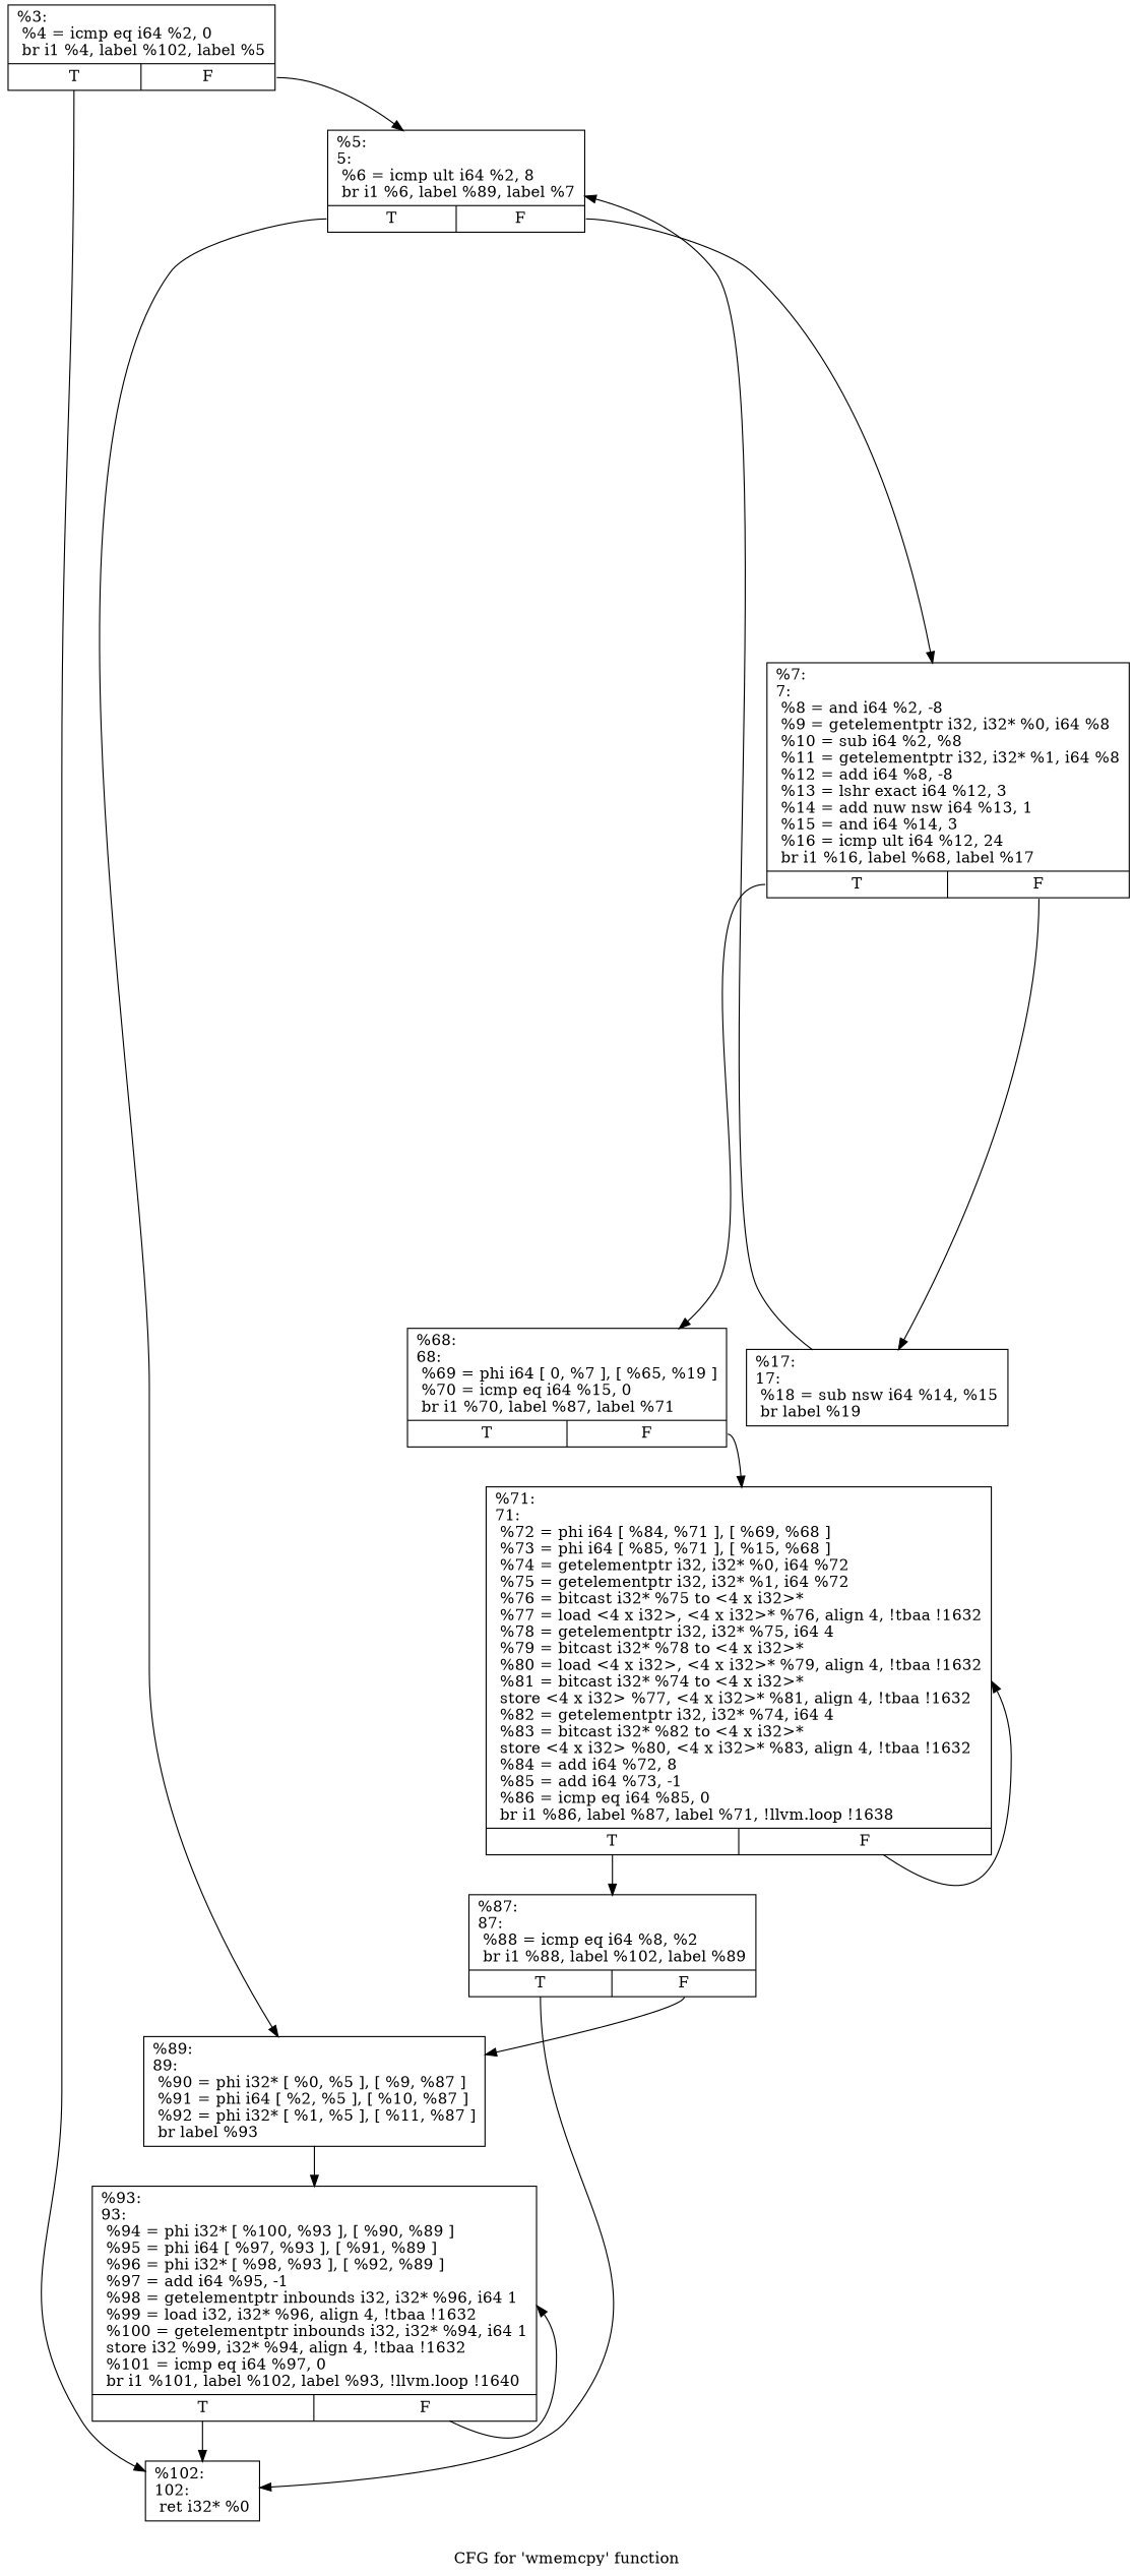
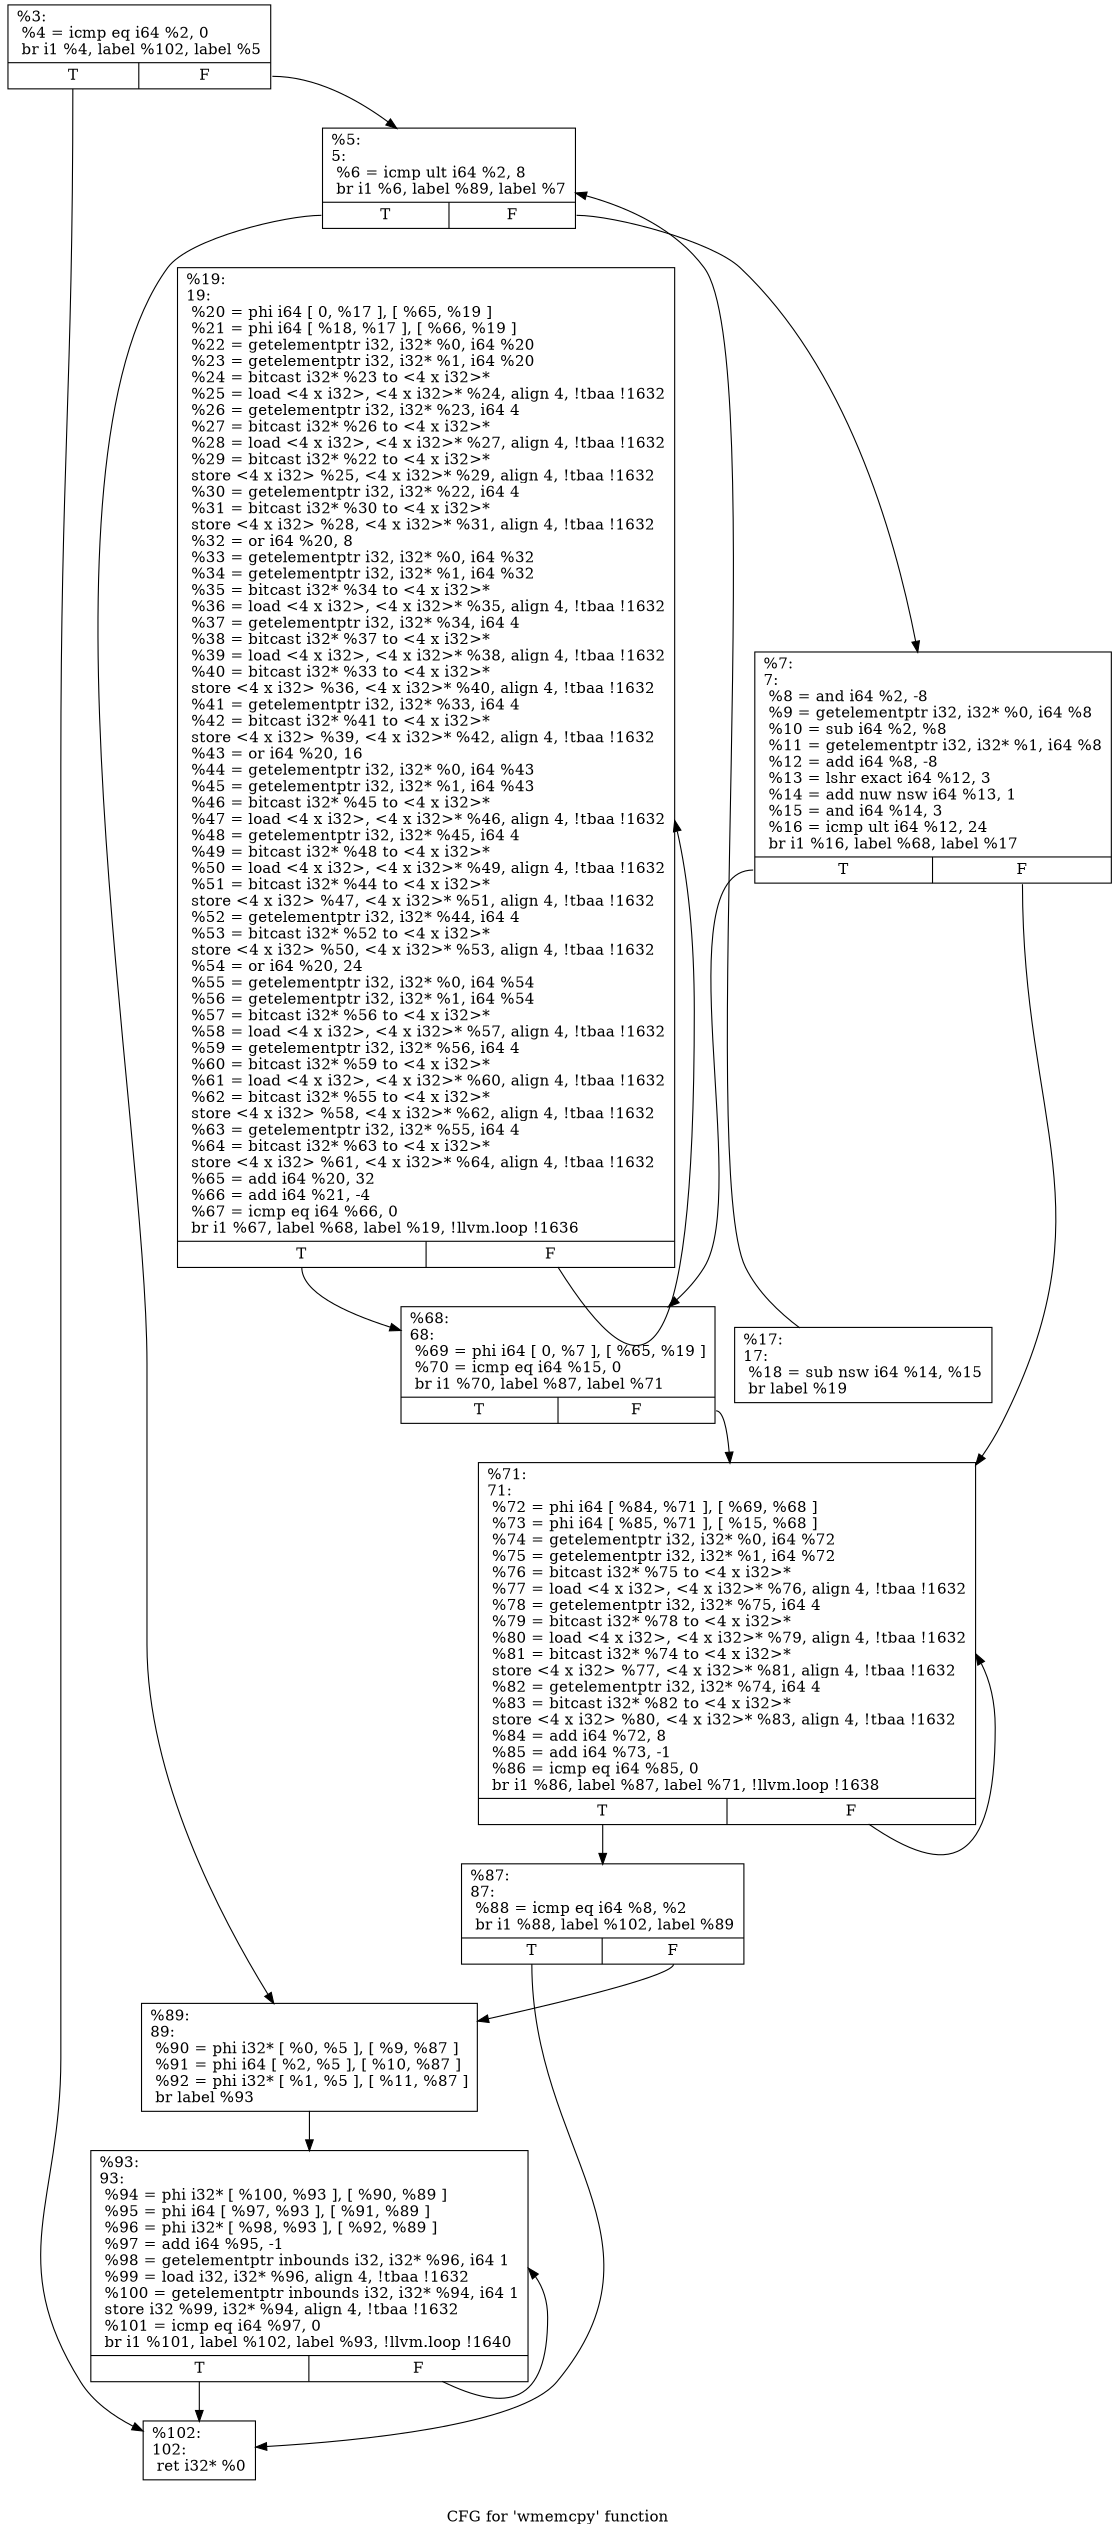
  digraph {
    label="CFG for 'wmemcpy' function"
    node [shape=record]
    edge [tailport=s0]
    n1 [label="{%3:\l  %4 = icmp eq i64 %2, 0\l  br i1 %4, label %102, label %5\l|{<s0>T|<s1>F}}"]
    n2 [label="{%102:\l102:                                              \l  ret i32* %0\l}"]
    n3 [label="{%5:\l5:                                                \l  %6 = icmp ult i64 %2, 8\l  br i1 %6, label %89, label %7\l|{<s0>T|<s1>F}}"]
    n4 [label="{%89:\l89:                                               \l  %90 = phi i32* [ %0, %5 ], [ %9, %87 ]\l  %91 = phi i64 [ %2, %5 ], [ %10, %87 ]\l  %92 = phi i32* [ %1, %5 ], [ %11, %87 ]\l  br label %93\l}"]
    n5 [label="{%7:\l7:                                                \l  %8 = and i64 %2, -8\l  %9 = getelementptr i32, i32* %0, i64 %8\l  %10 = sub i64 %2, %8\l  %11 = getelementptr i32, i32* %1, i64 %8\l  %12 = add i64 %8, -8\l  %13 = lshr exact i64 %12, 3\l  %14 = add nuw nsw i64 %13, 1\l  %15 = and i64 %14, 3\l  %16 = icmp ult i64 %12, 24\l  br i1 %16, label %68, label %17\l|{<s0>T|<s1>F}}"]
    n6 [label="{%93:\l93:                                               \l  %94 = phi i32* [ %100, %93 ], [ %90, %89 ]\l  %95 = phi i64 [ %97, %93 ], [ %91, %89 ]\l  %96 = phi i32* [ %98, %93 ], [ %92, %89 ]\l  %97 = add i64 %95, -1\l  %98 = getelementptr inbounds i32, i32* %96, i64 1\l  %99 = load i32, i32* %96, align 4, !tbaa !1632\l  %100 = getelementptr inbounds i32, i32* %94, i64 1\l  store i32 %99, i32* %94, align 4, !tbaa !1632\l  %101 = icmp eq i64 %97, 0\l  br i1 %101, label %102, label %93, !llvm.loop !1640\l|{<s0>T|<s1>F}}"]
    n7 [label="{%68:\l68:                                               \l  %69 = phi i64 [ 0, %7 ], [ %65, %19 ]\l  %70 = icmp eq i64 %15, 0\l  br i1 %70, label %87, label %71\l|{<s0>T|<s1>F}}"]
    n8 [label="{%17:\l17:                                               \l  %18 = sub nsw i64 %14, %15\l  br label %19\l}"]
    n9 [label="{%71:\l71:                                               \l  %72 = phi i64 [ %84, %71 ], [ %69, %68 ]\l  %73 = phi i64 [ %85, %71 ], [ %15, %68 ]\l  %74 = getelementptr i32, i32* %0, i64 %72\l  %75 = getelementptr i32, i32* %1, i64 %72\l  %76 = bitcast i32* %75 to \<4 x i32\>*\l  %77 = load \<4 x i32\>, \<4 x i32\>* %76, align 4, !tbaa !1632\l  %78 = getelementptr i32, i32* %75, i64 4\l  %79 = bitcast i32* %78 to \<4 x i32\>*\l  %80 = load \<4 x i32\>, \<4 x i32\>* %79, align 4, !tbaa !1632\l  %81 = bitcast i32* %74 to \<4 x i32\>*\l  store \<4 x i32\> %77, \<4 x i32\>* %81, align 4, !tbaa !1632\l  %82 = getelementptr i32, i32* %74, i64 4\l  %83 = bitcast i32* %82 to \<4 x i32\>*\l  store \<4 x i32\> %80, \<4 x i32\>* %83, align 4, !tbaa !1632\l  %84 = add i64 %72, 8\l  %85 = add i64 %73, -1\l  %86 = icmp eq i64 %85, 0\l  br i1 %86, label %87, label %71, !llvm.loop !1638\l|{<s0>T|<s1>F}}"]
    n10 [label="{%87:\l87:                                               \l  %88 = icmp eq i64 %8, %2\l  br i1 %88, label %102, label %89\l|{<s0>T|<s1>F}}"]
+   n11 [label="{%19:\l19:                                               \l  %20 = phi i64 [ 0, %17 ], [ %65, %19 ]\l  %21 = phi i64 [ %18, %17 ], [ %66, %19 ]\l  %22 = getelementptr i32, i32* %0, i64 %20\l  %23 = getelementptr i32, i32* %1, i64 %20\l  %24 = bitcast i32* %23 to \<4 x i32\>*\l  %25 = load \<4 x i32\>, \<4 x i32\>* %24, align 4, !tbaa !1632\l  %26 = getelementptr i32, i32* %23, i64 4\l  %27 = bitcast i32* %26 to \<4 x i32\>*\l  %28 = load \<4 x i32\>, \<4 x i32\>* %27, align 4, !tbaa !1632\l  %29 = bitcast i32* %22 to \<4 x i32\>*\l  store \<4 x i32\> %25, \<4 x i32\>* %29, align 4, !tbaa !1632\l  %30 = getelementptr i32, i32* %22, i64 4\l  %31 = bitcast i32* %30 to \<4 x i32\>*\l  store \<4 x i32\> %28, \<4 x i32\>* %31, align 4, !tbaa !1632\l  %32 = or i64 %20, 8\l  %33 = getelementptr i32, i32* %0, i64 %32\l  %34 = getelementptr i32, i32* %1, i64 %32\l  %35 = bitcast i32* %34 to \<4 x i32\>*\l  %36 = load \<4 x i32\>, \<4 x i32\>* %35, align 4, !tbaa !1632\l  %37 = getelementptr i32, i32* %34, i64 4\l  %38 = bitcast i32* %37 to \<4 x i32\>*\l  %39 = load \<4 x i32\>, \<4 x i32\>* %38, align 4, !tbaa !1632\l  %40 = bitcast i32* %33 to \<4 x i32\>*\l  store \<4 x i32\> %36, \<4 x i32\>* %40, align 4, !tbaa !1632\l  %41 = getelementptr i32, i32* %33, i64 4\l  %42 = bitcast i32* %41 to \<4 x i32\>*\l  store \<4 x i32\> %39, \<4 x i32\>* %42, align 4, !tbaa !1632\l  %43 = or i64 %20, 16\l  %44 = getelementptr i32, i32* %0, i64 %43\l  %45 = getelementptr i32, i32* %1, i64 %43\l  %46 = bitcast i32* %45 to \<4 x i32\>*\l  %47 = load \<4 x i32\>, \<4 x i32\>* %46, align 4, !tbaa !1632\l  %48 = getelementptr i32, i32* %45, i64 4\l  %49 = bitcast i32* %48 to \<4 x i32\>*\l  %50 = load \<4 x i32\>, \<4 x i32\>* %49, align 4, !tbaa !1632\l  %51 = bitcast i32* %44 to \<4 x i32\>*\l  store \<4 x i32\> %47, \<4 x i32\>* %51, align 4, !tbaa !1632\l  %52 = getelementptr i32, i32* %44, i64 4\l  %53 = bitcast i32* %52 to \<4 x i32\>*\l  store \<4 x i32\> %50, \<4 x i32\>* %53, align 4, !tbaa !1632\l  %54 = or i64 %20, 24\l  %55 = getelementptr i32, i32* %0, i64 %54\l  %56 = getelementptr i32, i32* %1, i64 %54\l  %57 = bitcast i32* %56 to \<4 x i32\>*\l  %58 = load \<4 x i32\>, \<4 x i32\>* %57, align 4, !tbaa !1632\l  %59 = getelementptr i32, i32* %56, i64 4\l  %60 = bitcast i32* %59 to \<4 x i32\>*\l  %61 = load \<4 x i32\>, \<4 x i32\>* %60, align 4, !tbaa !1632\l  %62 = bitcast i32* %55 to \<4 x i32\>*\l  store \<4 x i32\> %58, \<4 x i32\>* %62, align 4, !tbaa !1632\l  %63 = getelementptr i32, i32* %55, i64 4\l  %64 = bitcast i32* %63 to \<4 x i32\>*\l  store \<4 x i32\> %61, \<4 x i32\>* %64, align 4, !tbaa !1632\l  %65 = add i64 %20, 32\l  %66 = add i64 %21, -4\l  %67 = icmp eq i64 %66, 0\l  br i1 %67, label %68, label %19, !llvm.loop !1636\l|{<s0>T|<s1>F}}"]
    n1 -> n2
    n1 -> n3 [tailport=s1]
    n3 -> n4
    n3 -> n5 [tailport=s1]
    n4 -> n6
    n5 -> n7
-   n5 -> n8 [tailport=s1]
+   n5 -> n9 [tailport=s1]
    n6 -> n2
    n6 -> n6 [tailport=s1]
    n7 -> n9 [tailport=s1]
    n8 -> n3
    n9 -> n9 [tailport=s1]
    n9 -> n10
    n10 -> n2
    n10 -> n4 [tailport=s1]
+   n11 -> n7
+   n11 -> n11 [tailport=s1]
  }
